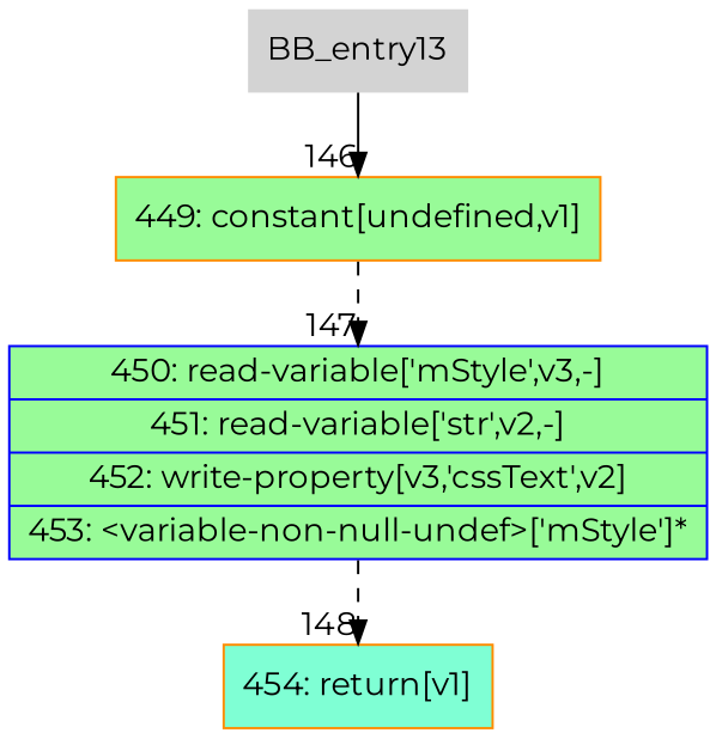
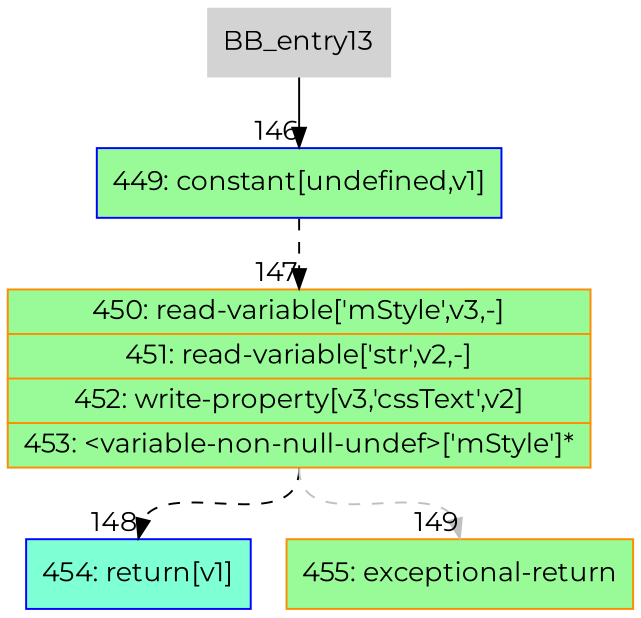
  digraph {
    fontname=Montserrat
    rankdir=TD
    node [color=blue fillcolor=palegreen fontname=Montserrat shape=record style=filled]
    edge [fontname=Montserrat headport=n style=dashed tailport=s]
    n1 [color=black fillcolor=lightgrey label=BB_entry13 shape=none]
-   n2 [color=darkorange label="{449: constant[undefined,v1]}"]
-   n3 [label="{450: read-variable['mStyle',v3,-]|451: read-variable['str',v2,-]|452: write-property[v3,'cssText',v2]|453: \<variable-non-null-undef\>['mStyle']*}"]
-   n4 [color=darkorange fillcolor=aquamarine label="{454: return[v1]}"]
+   n2 [label="{449: constant[undefined,v1]}"]
+   n3 [color=darkorange label="{450: read-variable['mStyle',v3,-]|451: read-variable['str',v2,-]|452: write-property[v3,'cssText',v2]|453: \<variable-non-null-undef\>['mStyle']*}"]
+   n4 [fillcolor=aquamarine label="{454: return[v1]}"]
+   n5 [color=darkorange label="{455: exceptional-return}"]
    n1 -> n2 [headlabel="    146" style=solid]
    n2 -> n3 [headlabel="      147"]
    n3 -> n4 [headlabel="      148"]
+   n3 -> n5 [color=gray headlabel="      149"]
  }
